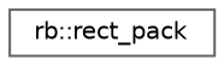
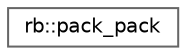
  digraph {
    rankdir=LR
-   n1 [color=grey40 fillcolor=white fontname=Helvetica fontsize=10 height=0.2 label="rb::rect_pack" shape=box style=filled width=0.4]
+   n1 [color=grey40 fillcolor=white fontname=Helvetica fontsize=10 height=0.2 label="rb::pack_pack" shape=box style=filled width=0.4]
  }
